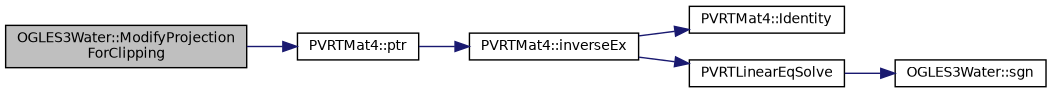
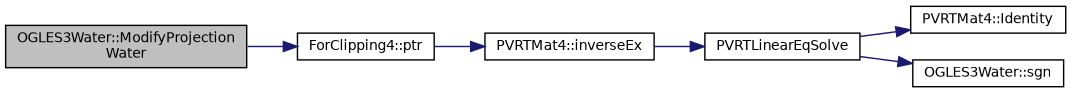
  digraph {
    rankdir=LR
    node [color=black fillcolor=white fontname=Helvetica fontsize=10 shape=record style=filled]
    edge [color=midnightblue fontname=Helvetica fontsize=10 labelfontname=Helvetica labelfontsize=10 style=solid]
-   n1 [fillcolor=grey75 fontcolor=black height=0.2 label="OGLES3Water::ModifyProjection\lForClipping" width=0.4]
-   n2 [height=0.2 label="PVRTMat4::ptr" width=0.4]
+   n1 [fillcolor=grey75 fontcolor=black height=0.2 label="OGLES3Water::ModifyProjection\lWater" width=0.4]
+   n2 [height=0.2 label="ForClipping4::ptr" width=0.4]
    n3 [height=0.2 label="PVRTMat4::inverseEx" width=0.4]
    n4 [height=0.2 label="PVRTMat4::Identity" width=0.4]
    n5 [height=0.2 label=PVRTLinearEqSolve width=0.4]
    n6 [height=0.2 label="OGLES3Water::sgn" width=0.4]
    n1 -> n2
    n2 -> n3
-   n3 -> n4
+   n5 -> n4
    n3 -> n5
    n5 -> n6
  }
